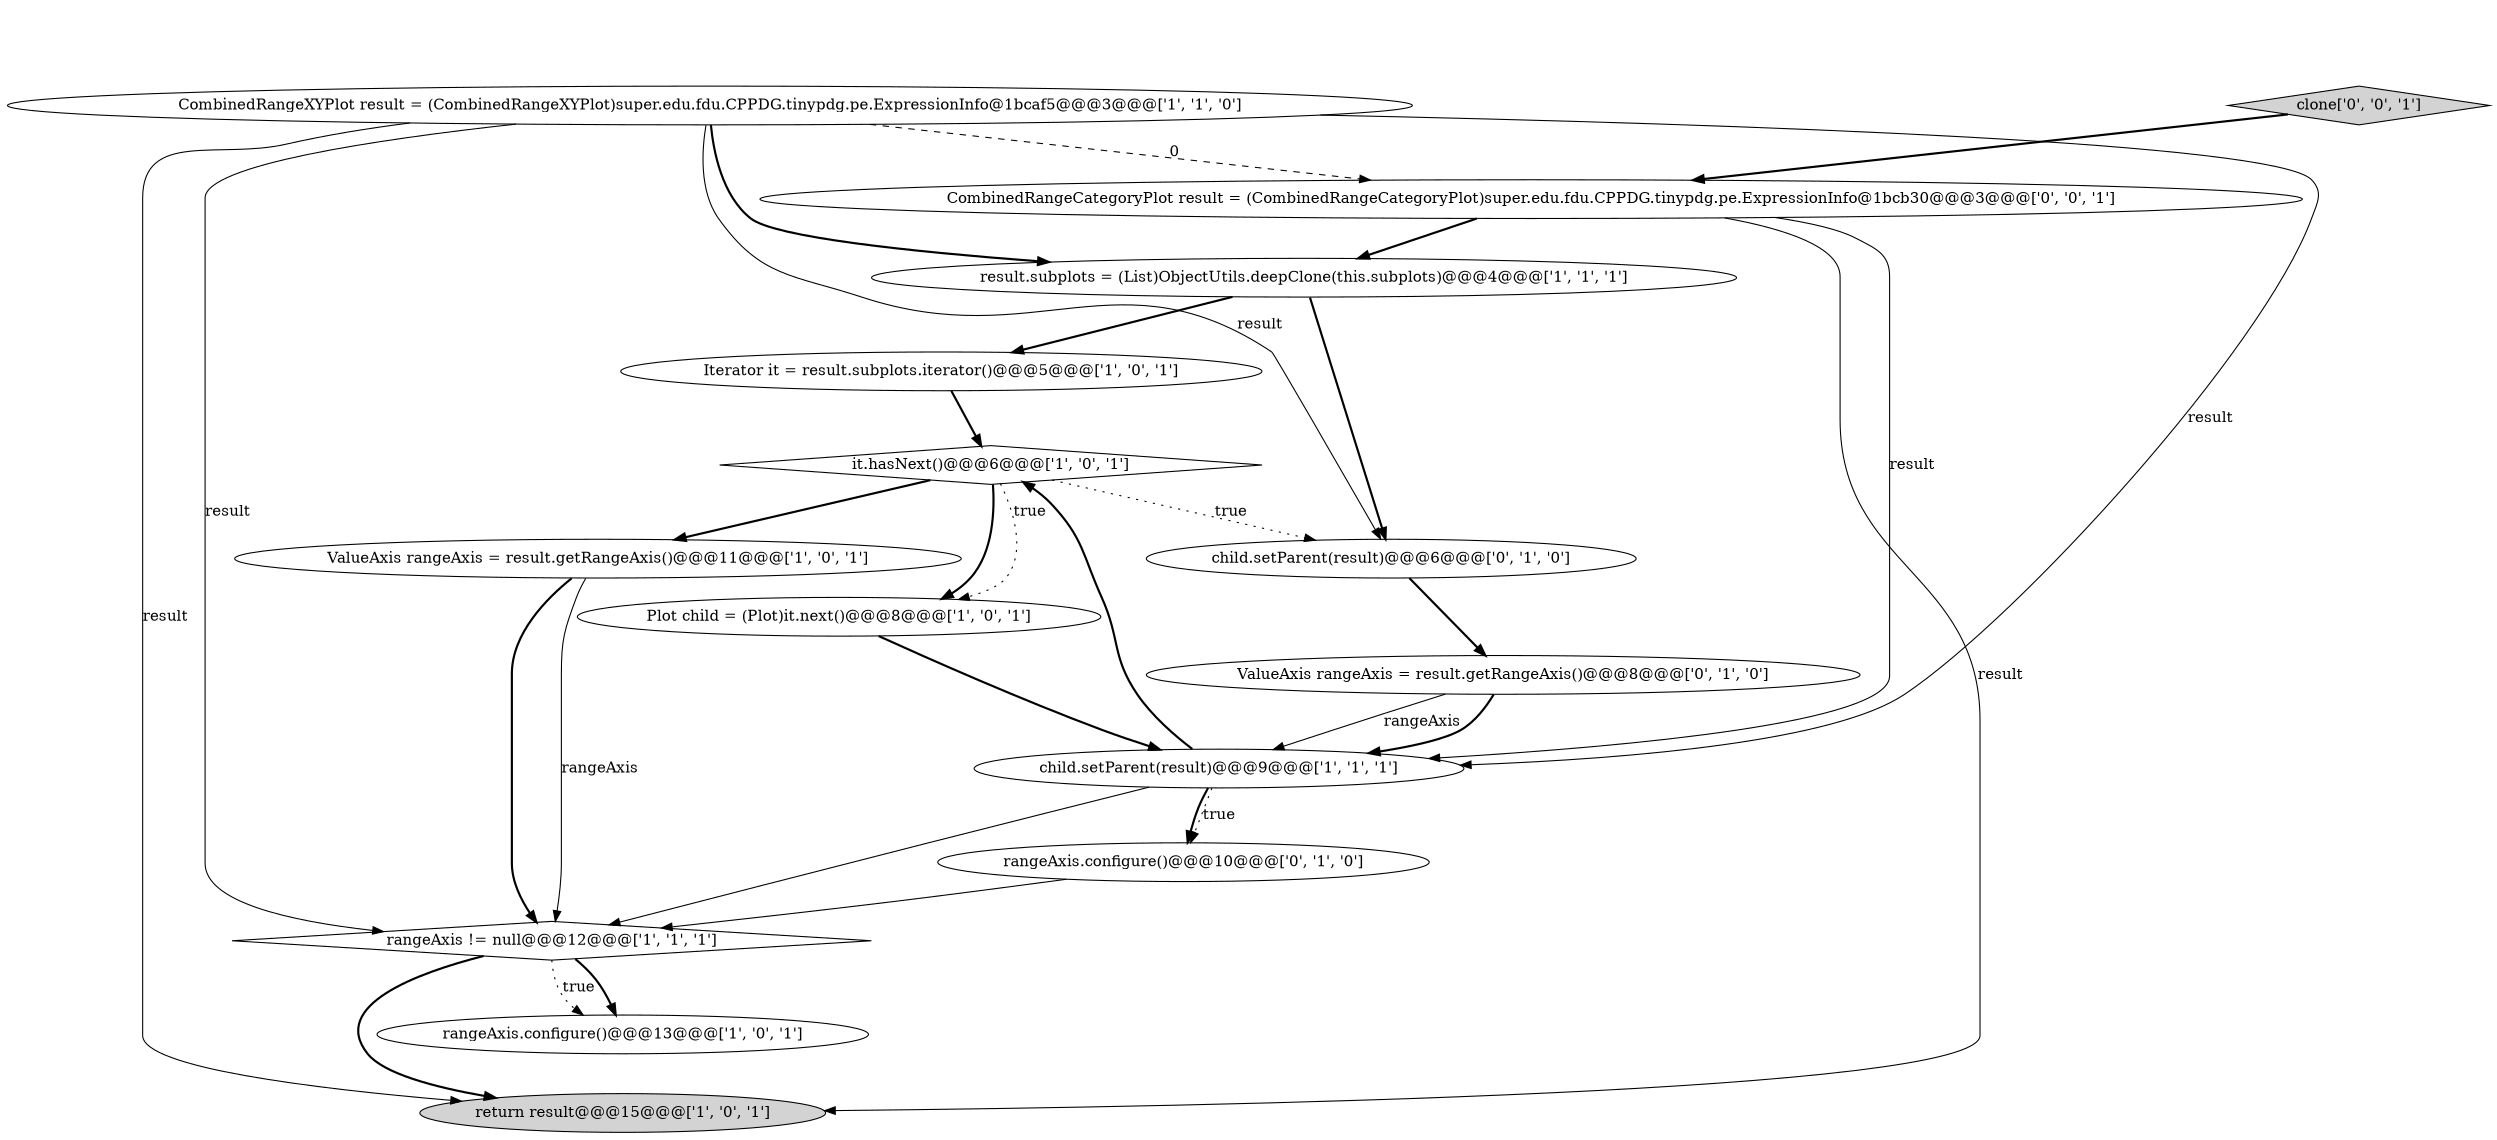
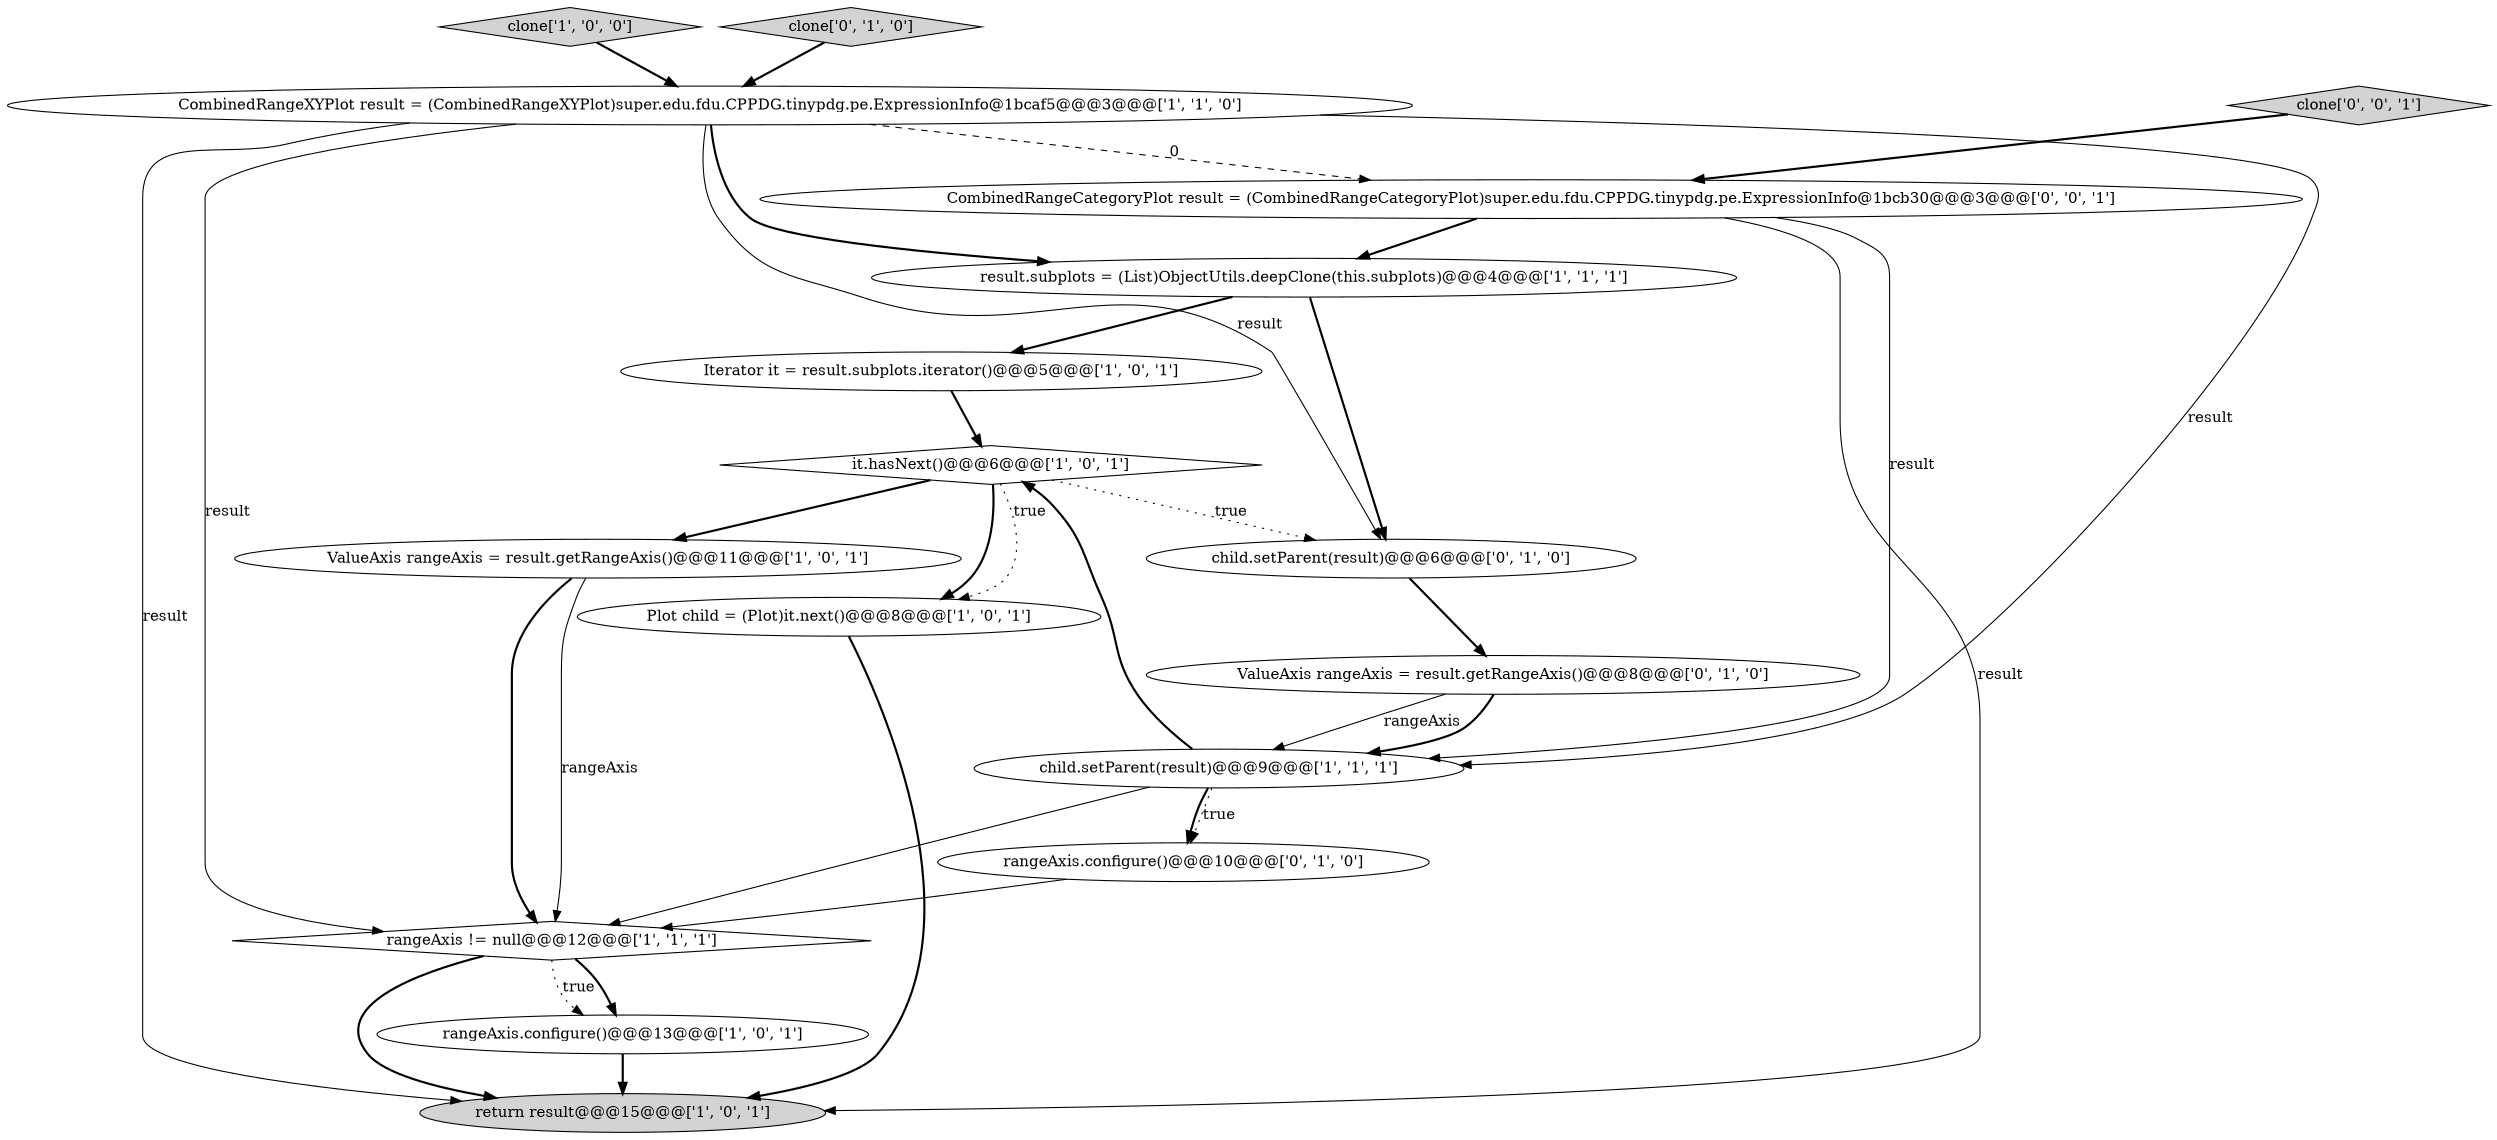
  digraph {
    node [fillcolor=white shape=ellipse style=filled]
    edge [style=bold]
    n1 [label="ValueAxis rangeAxis = result.getRangeAxis()@@@11@@@['1', '0', '1']"]
    n2 [label="rangeAxis != null@@@12@@@['1', '1', '1']" shape=diamond]
    n3 [fillcolor=lightgray label="return result@@@15@@@['1', '0', '1']"]
    n4 [label="rangeAxis.configure()@@@13@@@['1', '0', '1']"]
    n5 [label="result.subplots = (List)ObjectUtils.deepClone(this.subplots)@@@4@@@['1', '1', '1']"]
    n6 [label="Iterator it = result.subplots.iterator()@@@5@@@['1', '0', '1']"]
    n7 [label="child.setParent(result)@@@6@@@['0', '1', '0']"]
    n8 [label="it.hasNext()@@@6@@@['1', '0', '1']" shape=diamond]
    n9 [label="ValueAxis rangeAxis = result.getRangeAxis()@@@8@@@['0', '1', '0']"]
    n10 [label="rangeAxis.configure()@@@10@@@['0', '1', '0']"]
+   n11 [fillcolor=lightgray label="clone['1', '0', '0']" shape=diamond]
    n12 [label="CombinedRangeXYPlot result = (CombinedRangeXYPlot)super.edu.fdu.CPPDG.tinypdg.pe.ExpressionInfo@1bcaf5@@@3@@@['1', '1', '0']"]
    n13 [label="child.setParent(result)@@@9@@@['1', '1', '1']"]
    n14 [label="CombinedRangeCategoryPlot result = (CombinedRangeCategoryPlot)super.edu.fdu.CPPDG.tinypdg.pe.ExpressionInfo@1bcb30@@@3@@@['0', '0', '1']"]
+   n15 [fillcolor=lightgray label="clone['0', '1', '0']" shape=diamond]
    n16 [label="Plot child = (Plot)it.next()@@@8@@@['1', '0', '1']"]
    n17 [fillcolor=lightgray label="clone['0', '0', '1']" shape=diamond]
    n1 -> n2 [label=rangeAxis style=solid]
    n1 -> n2
    n2 -> n3
    n2 -> n4 [label=true style=dotted]
    n2 -> n4
+   n4 -> n3
    n5 -> n6
    n5 -> n7
    n6 -> n8
    n7 -> n9
    n8 -> n1
    n8 -> n7 [label=true style=dotted]
    n8 -> n16 [label=true style=dotted]
    n8 -> n16
    n9 -> n13 [label=rangeAxis style=solid]
    n9 -> n13
    n10 -> n2 [style=solid]
+   n11 -> n12
    n12 -> n2 [label=result style=solid]
    n12 -> n3 [label=result style=solid]
    n12 -> n5
    n12 -> n7 [label=result style=solid]
    n12 -> n13 [label=result style=solid]
    n12 -> n14 [label=0 style=dashed]
    n13 -> n2 [style=solid]
    n13 -> n8
    n13 -> n10
    n13 -> n10 [label=true style=dotted]
    n14 -> n3 [label=result style=solid]
    n14 -> n5
    n14 -> n13 [label=result style=solid]
-   n16 -> n13
+   n15 -> n12
+   n16 -> n3
    n17 -> n14
  }
